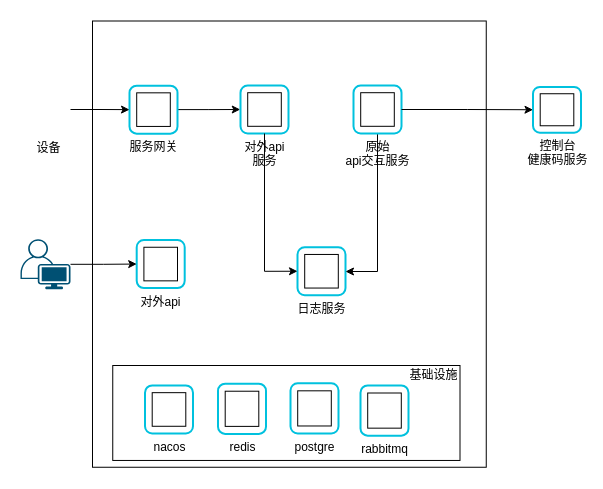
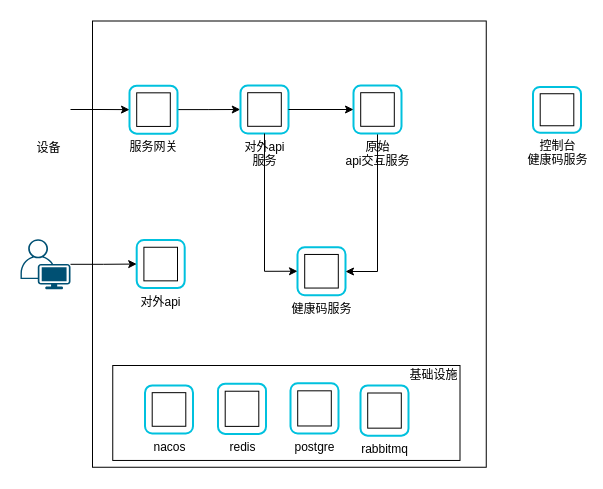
  <mxCell id="0" />
  <mxCell id="1" parent="0" />
  <mxCell id="2" style="group" vertex="1" connectable="0" parent="1"><mxGeometry x="92" y="20.5" width="393.75" height="446.25" as="geometry" /></mxCell>
  <mxCell id="3" style="whiteSpace=wrap;html=1;" vertex="1" parent="2"><mxGeometry width="393.75" height="446.25" as="geometry" /></mxCell>
  <mxCell id="4" style="group" vertex="1" connectable="0" parent="2"><mxGeometry x="20.25" y="341.5" width="347.25" height="97.949" as="geometry" /></mxCell>
  <mxCell id="5" style="group" vertex="1" connectable="0" parent="4"><mxGeometry width="347.25" height="97.949" as="geometry" /></mxCell>
  <mxCell id="6" style="whiteSpace=wrap;html=1;" vertex="1" parent="5"><mxGeometry y="2.997" width="347.25" height="94.952" as="geometry" /></mxCell>
  <mxCell id="7" value="基础设施" style="text;html=1;resizable=0;autosize=1;align=center;verticalAlign=middle;points=[];fillColor=none;strokeColor=none;rounded=0;" vertex="1" parent="5"><mxGeometry x="294.25" width="52.5" height="26.25" as="geometry" /></mxCell>
  <mxCell id="8" style="group" vertex="1" connectable="0" parent="5"><mxGeometry x="32.25" y="20.784" width="263.5" height="52.408" as="geometry" /></mxCell>
  <mxCell id="9" value="redis" style="outlineConnect=0;dashed=0;verticalLabelPosition=bottom;verticalAlign=top;align=center;html=1;rounded=1;strokeColor=#00c1de;strokeWidth=2;" vertex="1" sbId="aliyun" slib="aliyunDatabase" title="云数据库Redis版" parent="8"><mxGeometry x="73" y="0.398" width="48" height="50.223" as="geometry" /></mxCell>
  <mxCell id="10" style="verticalLabelPosition=bottom;verticalAlign=top;align=center;html=1;isFixed=1;shape=mxgraph.aliyun.database.apsaradb_for_redis;" vertex="1" parent="9"><mxGeometry x="7.2" y="7.533" width="33.6" height="35.156" as="geometry" /></mxCell>
  <mxCell id="11" value="postgre" style="outlineConnect=0;dashed=0;verticalLabelPosition=bottom;verticalAlign=top;align=center;html=1;rounded=1;strokeColor=#00c1de;strokeWidth=2;" vertex="1" sbId="aliyun" slib="aliyunDatabase" title="云数据库Postgresql" parent="8"><mxGeometry x="145.5" width="48" height="50.223" as="geometry" /></mxCell>
  <mxCell id="12" style="verticalLabelPosition=bottom;verticalAlign=top;align=center;html=1;isFixed=1;shape=mxgraph.aliyun.database.hybriddb_for_postgresql;" vertex="1" parent="11"><mxGeometry x="7.2" y="7.533" width="33.6" height="35.156" as="geometry" /></mxCell>
  <mxCell id="13" value="rabbitmq" style="outlineConnect=0;dashed=0;verticalLabelPosition=bottom;verticalAlign=top;align=center;html=1;rounded=1;strokeColor=#00c1de;strokeWidth=2;" vertex="1" sbId="aliyun" slib="aliyunMiddleware" title="消息队列" parent="8"><mxGeometry x="215.5" y="2.185" width="48" height="50.223" as="geometry" /></mxCell>
  <mxCell id="14" style="verticalLabelPosition=bottom;verticalAlign=top;align=center;html=1;isFixed=1;shape=mxgraph.aliyun.middleware.message_queue;" vertex="1" parent="13"><mxGeometry x="7.2" y="7.533" width="33.6" height="35.156" as="geometry" /></mxCell>
  <mxCell id="15" value="nacos" style="outlineConnect=0;dashed=0;verticalLabelPosition=bottom;verticalAlign=top;align=center;html=1;rounded=1;strokeColor=#00c1de;strokeWidth=2;" vertex="1" sbId="aliyun" slib="aliyunNetworking" title="内容分发服务" parent="5"><mxGeometry x="32.25" y="22.97" width="48" height="48" as="geometry" /></mxCell>
  <mxCell id="16" style="verticalLabelPosition=bottom;verticalAlign=top;align=center;html=1;isFixed=1;shape=mxgraph.aliyun.networking.content_delivery_network;" vertex="1" parent="15"><mxGeometry x="7.2" y="7.2" width="33.6" height="33.6" as="geometry" /></mxCell>
  <mxCell id="17" style="group" vertex="1" connectable="0" parent="1"><mxGeometry x="129" y="85" width="272" height="209.75" as="geometry" /></mxCell>
  <mxCell id="18" value="对外api&lt;br&gt;服务" style="outlineConnect=0;dashed=0;verticalLabelPosition=bottom;verticalAlign=top;align=center;html=1;rounded=1;strokeColor=#00c1de;strokeWidth=2;" vertex="1" sbId="aliyun" slib="aliyunElasticComputing" title="云服务器" parent="17"><mxGeometry x="111" width="48" height="48" as="geometry" /></mxCell>
  <mxCell id="19" style="verticalLabelPosition=bottom;verticalAlign=top;align=center;html=1;isFixed=1;shape=mxgraph.aliyun.elastic_computing.elastic_compute_service;" vertex="1" parent="18"><mxGeometry x="7.2" y="7.2" width="33.6" height="33.6" as="geometry" /></mxCell>
  <mxCell id="20" value="对外api" style="outlineConnect=0;dashed=0;verticalLabelPosition=bottom;verticalAlign=top;align=center;html=1;rounded=1;strokeColor=#00c1de;strokeWidth=2;" vertex="1" sbId="aliyun" slib="aliyunElasticComputing" title="云服务器" parent="17"><mxGeometry x="7.2" y="154.55" width="48" height="48" as="geometry" /></mxCell>
  <mxCell id="21" style="verticalLabelPosition=bottom;verticalAlign=top;align=center;html=1;isFixed=1;shape=mxgraph.aliyun.elastic_computing.elastic_compute_service;" vertex="1" parent="20"><mxGeometry x="7.2" y="7.2" width="33.6" height="33.6" as="geometry" /></mxCell>
  <mxCell id="22" style="edgeStyle=orthogonalEdgeStyle;rounded=0;orthogonalLoop=1;jettySize=auto;html=1;" edge="1" parent="17" source="23"><mxGeometry relative="1" as="geometry"><mxPoint x="110.75" y="24" as="targetPoint" /></mxGeometry></mxCell>
  <mxCell id="23" value="服务网关" style="outlineConnect=0;dashed=0;verticalLabelPosition=bottom;verticalAlign=top;align=center;html=1;rounded=1;strokeColor=#00c1de;strokeWidth=2;" vertex="1" sbId="aliyun" slib="aliyunApplicationService" title="api网关" parent="17"><mxGeometry y="0.13" width="48" height="48" as="geometry" /></mxCell>
  <mxCell id="24" style="outlineConnect=0;dashed=0;verticalLabelPosition=bottom;verticalAlign=top;align=center;html=1;isFixed=1;isFixed=1;shape=mxgraph.aliyun.application_service.api_gateway;" vertex="1" parent="23"><mxGeometry x="7.2" y="7.2" width="33.6" height="33.6" as="geometry" /></mxCell>
- <mxCell id="25" value="日志服务" style="outlineConnect=0;dashed=0;verticalLabelPosition=bottom;verticalAlign=top;align=center;html=1;rounded=1;strokeColor=#00c1de;strokeWidth=2;" vertex="1" sbId="aliyun" slib="aliyunAnalysisAndSearch" title="日志服务" parent="17"><mxGeometry x="168" y="161.75" width="48" height="48" as="geometry" /></mxCell>
+ <mxCell id="25" value="健康码服务" style="outlineConnect=0;dashed=0;verticalLabelPosition=bottom;verticalAlign=top;align=center;html=1;rounded=1;strokeColor=#00c1de;strokeWidth=2;" vertex="1" sbId="aliyun" slib="aliyunAnalysisAndSearch" title="日志服务" parent="17"><mxGeometry x="168" y="161.75" width="48" height="48" as="geometry" /></mxCell>
  <mxCell id="26" style="verticalLabelPosition=bottom;verticalAlign=top;align=center;html=1;isFixed=1;isFixed=1;shape=mxgraph.aliyun.analysis_and_search.log_service;" vertex="1" parent="25"><mxGeometry x="7.2" y="7.2" width="33.6" height="33.6" as="geometry" /></mxCell>
  <mxCell id="27" style="edgeStyle=orthogonalEdgeStyle;rounded=0;orthogonalLoop=1;jettySize=auto;html=1;exitX=0.5;exitY=1;exitDx=0;exitDy=0;entryX=0;entryY=0.5;entryDx=0;entryDy=0;" edge="1" parent="17" source="18" target="25"><mxGeometry relative="1" as="geometry"><mxPoint x="189.75" y="157.75" as="targetPoint" /></mxGeometry></mxCell>
  <mxCell id="28" style="edgeStyle=orthogonalEdgeStyle;rounded=0;orthogonalLoop=1;jettySize=auto;html=1;" edge="1" parent="17" source="29" target="25"><mxGeometry relative="1" as="geometry"><Array as="points"><mxPoint x="247.75" y="186" /></Array></mxGeometry></mxCell>
  <mxCell id="29" value="原始&lt;br&gt;api交互服务" style="outlineConnect=0;dashed=0;verticalLabelPosition=bottom;verticalAlign=top;align=center;html=1;rounded=1;strokeColor=#00c1de;strokeWidth=2;" vertex="1" sbId="aliyun" slib="aliyunElasticComputing" title="云服务器" parent="17"><mxGeometry x="224" width="48" height="48" as="geometry" /></mxCell>
  <mxCell id="30" style="verticalLabelPosition=bottom;verticalAlign=top;align=center;html=1;isFixed=1;shape=mxgraph.aliyun.elastic_computing.elastic_compute_service;" vertex="1" parent="29"><mxGeometry x="7.2" y="7.2" width="33.6" height="33.6" as="geometry" /></mxCell>
+ <mxCell id="31" style="edgeStyle=orthogonalEdgeStyle;rounded=0;orthogonalLoop=1;jettySize=auto;html=1;entryX=0;entryY=0.5;entryDx=0;entryDy=0;" edge="1" parent="17" source="18" target="29"><mxGeometry relative="1" as="geometry" /></mxCell>
  <mxCell id="32" style="group" vertex="1" connectable="0" parent="1"><mxGeometry x="532.5" y="86.38" width="48" height="45.75" as="geometry" /></mxCell>
  <mxCell id="33" value="控制台&lt;br&gt;健康码服务" style="outlineConnect=0;dashed=0;verticalLabelPosition=bottom;verticalAlign=top;align=center;html=1;rounded=1;strokeColor=#00c1de;strokeWidth=2;" vertex="1" sbId="aliyun" slib="aliyunNetworking" title="云主机" parent="32"><mxGeometry width="48" height="45.75" as="geometry" /></mxCell>
  <mxCell id="34" style="verticalLabelPosition=bottom;verticalAlign=top;align=center;html=1;isFixed=1;shape=mxgraph.aliyun.networking.cloud_hosting;" vertex="1" parent="33"><mxGeometry x="7.2" y="6.863" width="33.6" height="32.025" as="geometry" /></mxCell>
- <mxCell id="35" style="edgeStyle=orthogonalEdgeStyle;rounded=0;orthogonalLoop=1;jettySize=auto;html=1;exitX=1;exitY=0.5;exitDx=0;exitDy=0;entryX=0;entryY=0.5;entryDx=0;entryDy=0;" edge="1" parent="1" source="29" target="33"><mxGeometry relative="1" as="geometry" /></mxCell>
  <mxCell id="36" style="edgeStyle=orthogonalEdgeStyle;rounded=0;orthogonalLoop=1;jettySize=auto;html=1;entryX=0;entryY=0.5;entryDx=0;entryDy=0;" edge="1" parent="1" source="37" target="23"><mxGeometry relative="1" as="geometry"><mxPoint x="118" y="109" as="targetPoint" /></mxGeometry></mxCell>
  <mxCell id="37" value="设备" style="sketch=0;aspect=fixed;html=1;points=[];align=center;image;fontSize=12;image=draw/img/lib/mscae/Device_Config.svg;" vertex="1" parent="1"><mxGeometry x="26" y="84" width="44" height="50" as="geometry" /></mxCell>
  <mxCell id="38" style="edgeStyle=orthogonalEdgeStyle;rounded=0;orthogonalLoop=1;jettySize=auto;html=1;" edge="1" parent="1"><mxGeometry relative="1" as="geometry"><mxPoint x="136" y="264" as="targetPoint" /><mxPoint x="136" y="264" as="sourcePoint" /></mxGeometry></mxCell>
  <mxCell id="39" style="group" vertex="1" connectable="0" parent="1"><mxGeometry x="20" y="238.75" width="50" height="50" as="geometry" /></mxCell>
  <mxCell id="40" style="group" vertex="1" connectable="0" parent="39"><mxGeometry width="50" height="50" as="geometry" /></mxCell>
  <mxCell id="41" style="points=[[0.35,0,0],[0.98,0.51,0],[1,0.71,0],[0.67,1,0],[0,0.795,0],[0,0.65,0]];verticalLabelPosition=bottom;sketch=0;html=1;verticalAlign=top;aspect=fixed;align=center;pointerEvents=1;shape=mxgraph.cisco19.user;fillColor=#005073;strokeColor=none;" vertex="1" parent="40"><mxGeometry width="50" height="50" as="geometry" /></mxCell>
  <mxCell id="42" style="edgeStyle=orthogonalEdgeStyle;rounded=0;orthogonalLoop=1;jettySize=auto;html=1;entryX=0;entryY=0.5;entryDx=0;entryDy=0;" edge="1" parent="1" source="41" target="20"><mxGeometry relative="1" as="geometry"><mxPoint x="85" y="-20.75" as="targetPoint" /></mxGeometry></mxCell>
